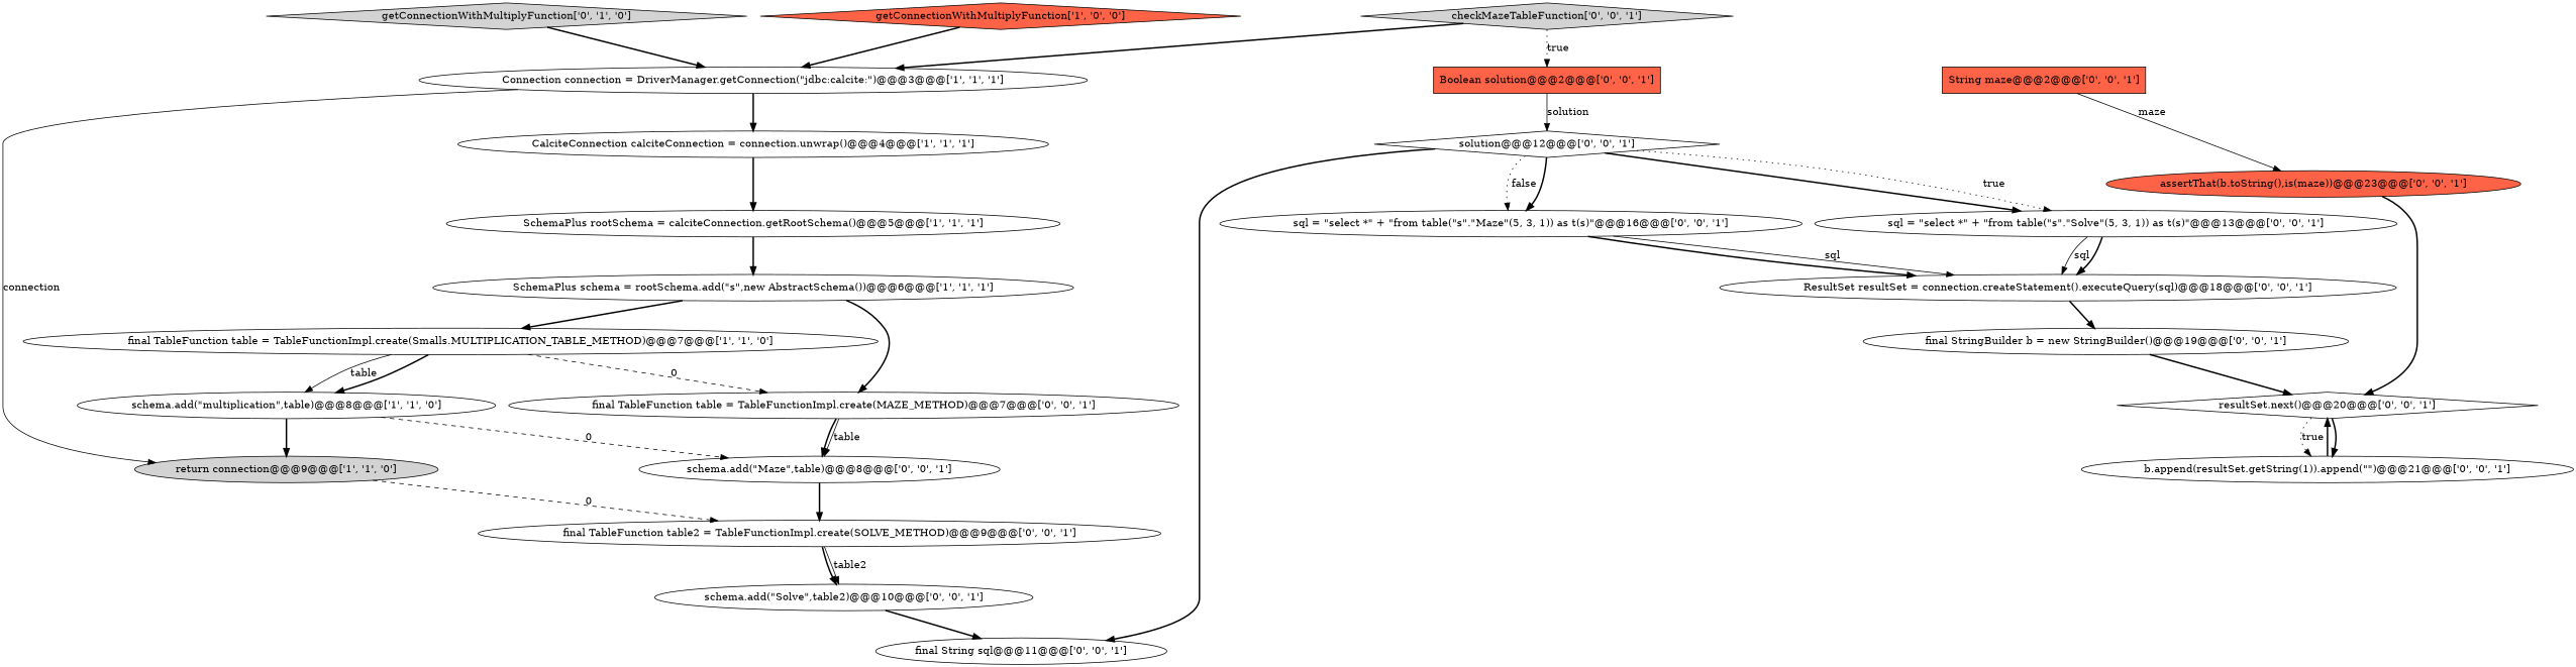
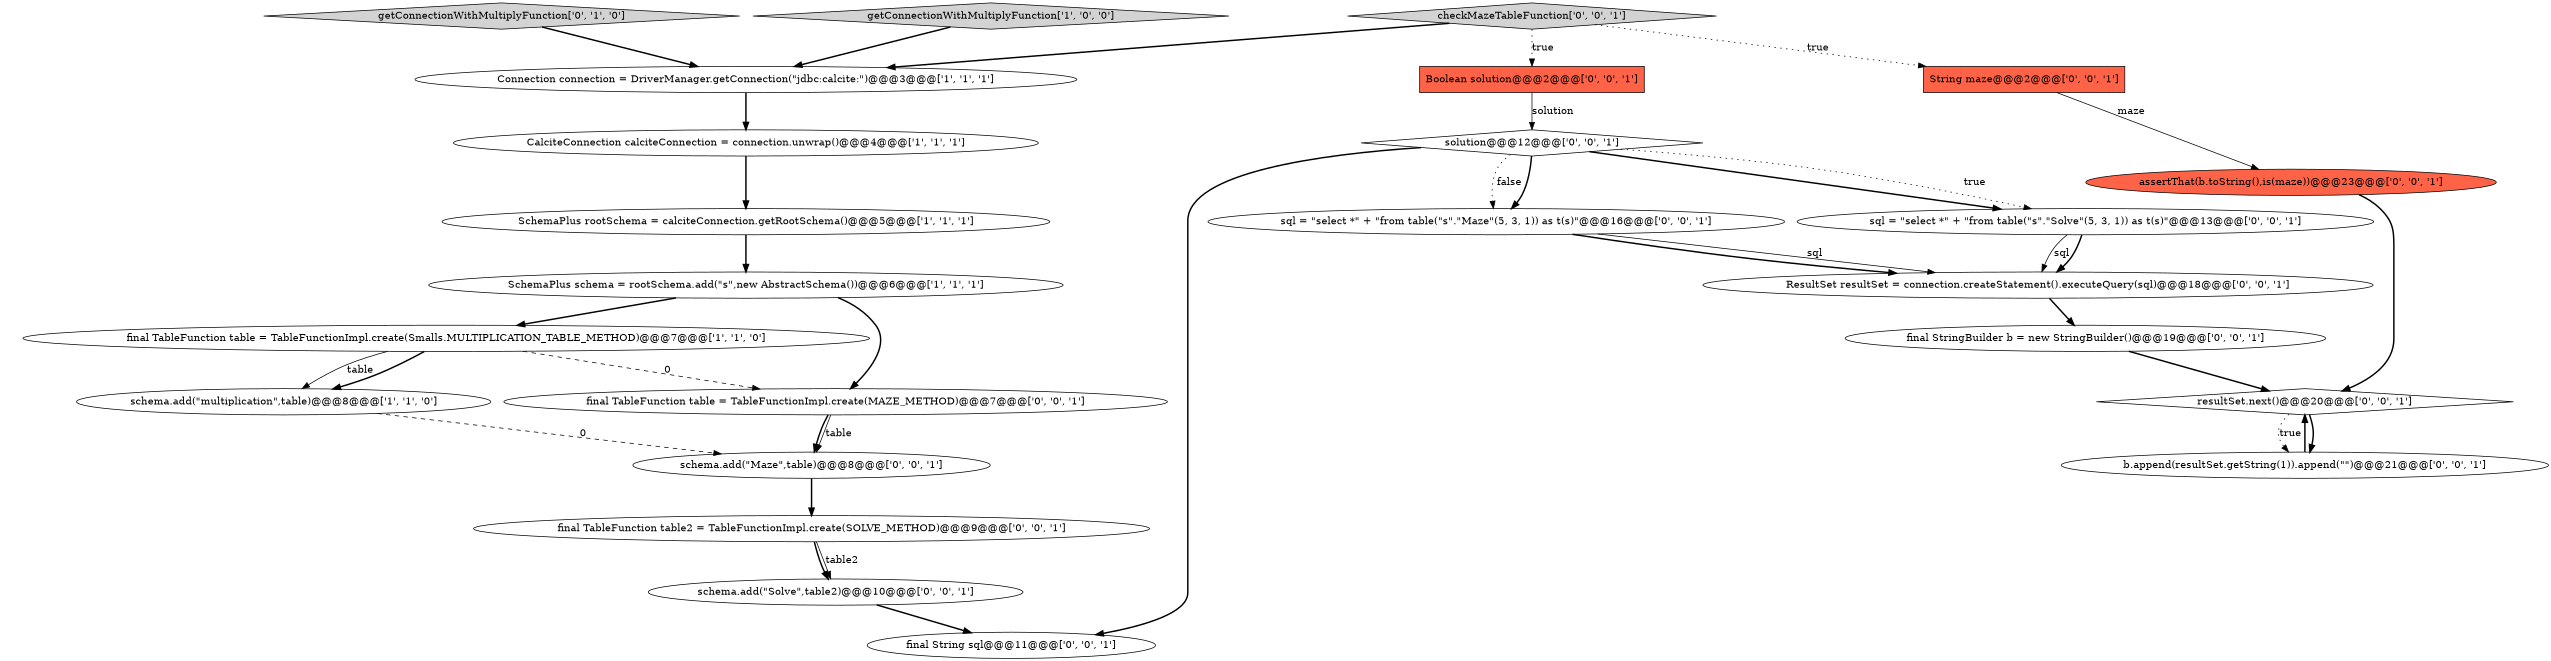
  digraph {
    node [fillcolor=white shape=ellipse style=filled]
    edge [style=bold]
    n1 [label="Connection connection = DriverManager.getConnection(\"jdbc:calcite:\")@@@3@@@['1', '1', '1']"]
-   n2 [fillcolor=lightgray label="return connection@@@9@@@['1', '1', '0']"]
    n3 [label="CalciteConnection calciteConnection = connection.unwrap()@@@4@@@['1', '1', '1']"]
    n4 [label="final TableFunction table2 = TableFunctionImpl.create(SOLVE_METHOD)@@@9@@@['0', '0', '1']"]
    n5 [label="SchemaPlus rootSchema = calciteConnection.getRootSchema()@@@5@@@['1', '1', '1']"]
    n6 [label="SchemaPlus schema = rootSchema.add(\"s\",new AbstractSchema())@@@6@@@['1', '1', '1']"]
    n7 [label="final TableFunction table = TableFunctionImpl.create(Smalls.MULTIPLICATION_TABLE_METHOD)@@@7@@@['1', '1', '0']"]
    n8 [label="final TableFunction table = TableFunctionImpl.create(MAZE_METHOD)@@@7@@@['0', '0', '1']"]
    n9 [label="sql = \"select *\" + \"from table(\"s\".\"Maze\"(5, 3, 1)) as t(s)\"@@@16@@@['0', '0', '1']"]
    n10 [label="ResultSet resultSet = connection.createStatement().executeQuery(sql)@@@18@@@['0', '0', '1']"]
    n11 [label="final StringBuilder b = new StringBuilder()@@@19@@@['0', '0', '1']"]
    n12 [label="schema.add(\"Solve\",table2)@@@10@@@['0', '0', '1']"]
    n13 [label="final String sql@@@11@@@['0', '0', '1']"]
    n14 [fillcolor=lightgray label="checkMazeTableFunction['0', '0', '1']" shape=diamond]
    n15 [fillcolor=tomato label="Boolean solution@@@2@@@['0', '0', '1']" shape=box]
    n16 [fillcolor=tomato label="String maze@@@2@@@['0', '0', '1']" shape=box]
    n17 [label="solution@@@12@@@['0', '0', '1']" shape=diamond]
    n18 [fillcolor=tomato label="assertThat(b.toString(),is(maze))@@@23@@@['0', '0', '1']"]
    n19 [label="sql = \"select *\" + \"from table(\"s\".\"Solve\"(5, 3, 1)) as t(s)\"@@@13@@@['0', '0', '1']"]
    n20 [label="b.append(resultSet.getString(1)).append(\"\")@@@21@@@['0', '0', '1']"]
    n21 [label="resultSet.next()@@@20@@@['0', '0', '1']" shape=diamond]
    n22 [fillcolor=lightgray label="getConnectionWithMultiplyFunction['0', '1', '0']" shape=diamond]
    n23 [label="schema.add(\"multiplication\",table)@@@8@@@['1', '1', '0']"]
    n24 [label="schema.add(\"Maze\",table)@@@8@@@['0', '0', '1']"]
-   n25 [fillcolor=tomato label="getConnectionWithMultiplyFunction['1', '0', '0']" shape=diamond]
-   n1 -> n2 [label=connection style=solid]
+   n25 [fillcolor=lightgray label="getConnectionWithMultiplyFunction['1', '0', '0']" shape=diamond]
    n1 -> n3
-   n2 -> n4 [label=0 style=dashed]
    n3 -> n5
    n4 -> n12
    n4 -> n12 [label=table2 style=solid]
    n5 -> n6
    n6 -> n7
    n6 -> n8
    n7 -> n8 [label=0 style=dashed]
    n7 -> n23 [label=table style=solid]
    n7 -> n23
    n8 -> n24
    n8 -> n24 [label=table style=solid]
    n9 -> n10
    n9 -> n10 [label=sql style=solid]
    n10 -> n11
    n11 -> n21
    n12 -> n13
    n14 -> n1
    n14 -> n15 [label=true style=dotted]
+   n14 -> n16 [label=true style=dotted]
    n15 -> n17 [label=solution style=solid]
    n16 -> n18 [label=maze style=solid]
    n17 -> n9 [label=false style=dotted]
    n17 -> n9
    n17 -> n13
    n17 -> n19
    n17 -> n19 [label=true style=dotted]
    n18 -> n21
    n19 -> n10 [label=sql style=solid]
    n19 -> n10
    n20 -> n21
    n21 -> n20
    n21 -> n20 [label=true style=dotted]
    n22 -> n1
-   n23 -> n2
    n23 -> n24 [label=0 style=dashed]
    n24 -> n4
    n25 -> n1
  }
